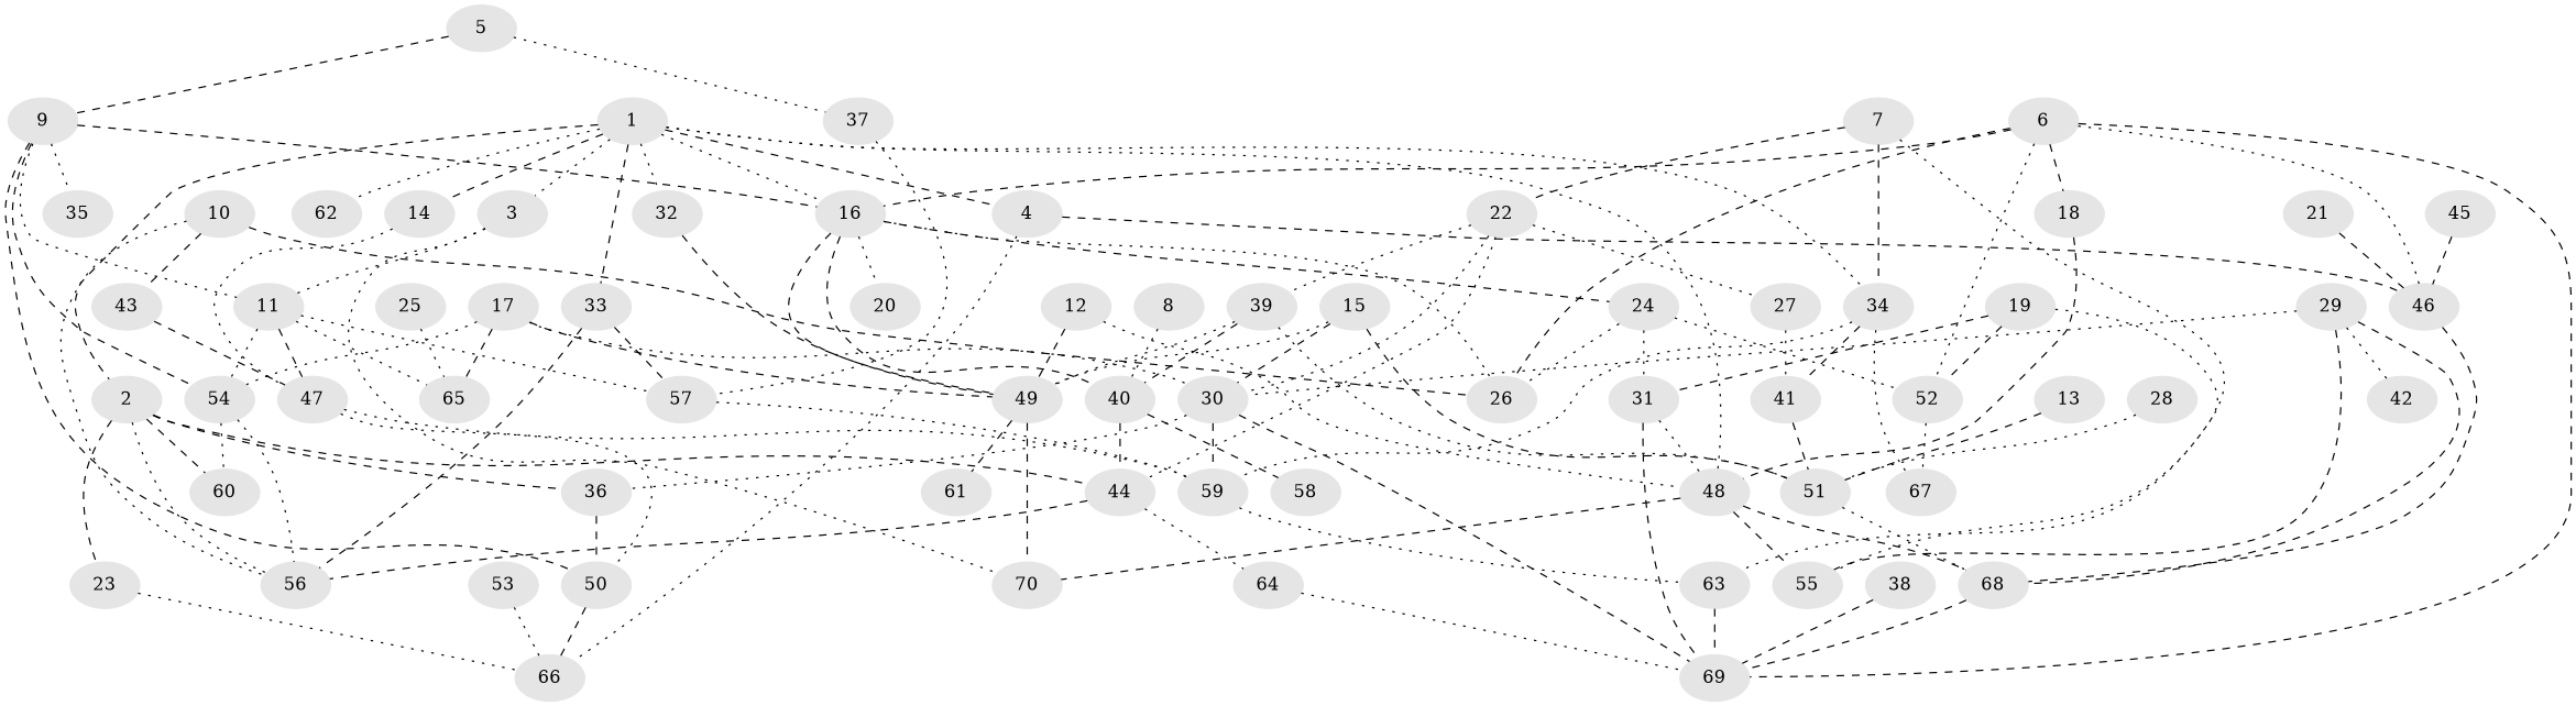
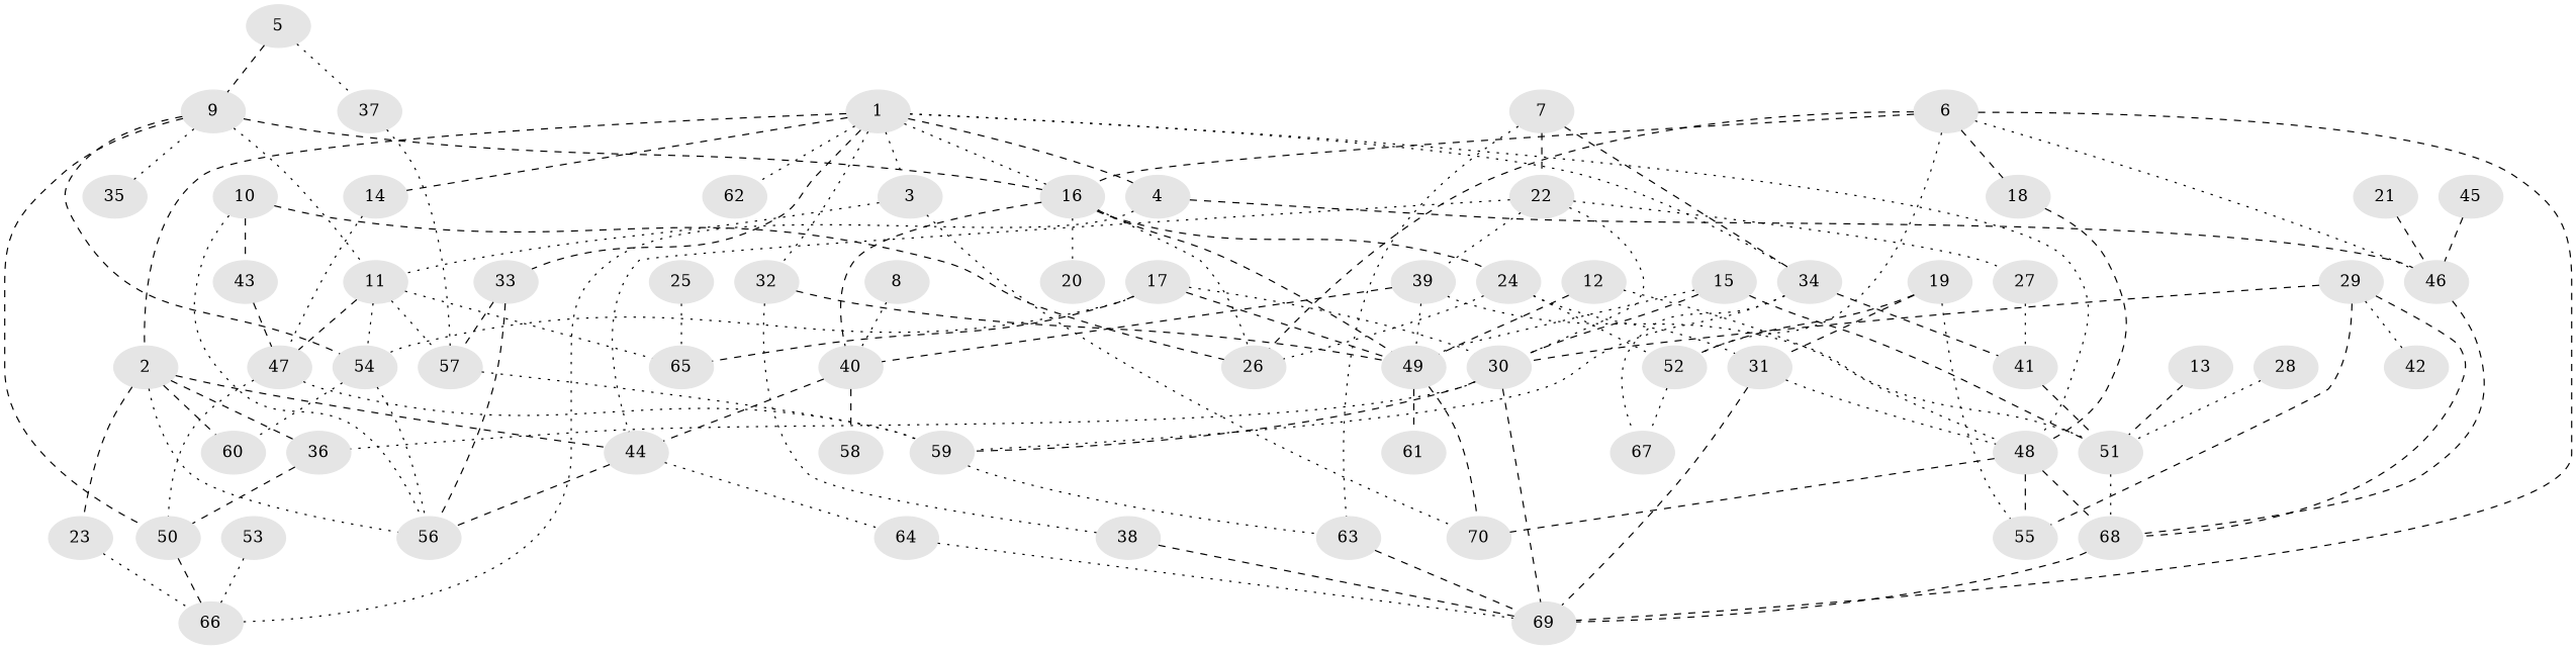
  graph {
    node [color=gray90 style=filled]
    edge [style=dashed weight=1.0]
    1
    2
    3
    4
    14
    16
    32
    33
    34
    48
    62
    23
    36
    44
    56
    60
    11
    70
    46
    66
    47
    26
    40
    49
    20
    24
    38
    57
    41
    59
    67
    55
    68
    50
    64
    54
    65
    5
    9
    37
    35
    6
    18
    52
    69
    7
    22
    63
    30
    27
    39
    8
    58
    10
    43
    12
    61
    13
    51
    15
    31
    17
    19
    21
    25
    28
    29
    42
    45
    53
    1 -- 2
    1 -- 3 [style=dotted]
    1 -- 4
    1 -- 14
    1 -- 16 [style=dotted]
    1 -- 32 [style=dotted]
    1 -- 33
    1 -- 34 [style=dotted]
    1 -- 48 [style=dotted]
    1 -- 62 [style=dotted]
    2 -- 23
    2 -- 36
    2 -- 44
    2 -- 56 [style=dotted]
    2 -- 60
    3 -- 11 [style=dotted]
    3 -- 70 [style=dotted]
    4 -- 46
    4 -- 66 [style=dotted]
    14 -- 47 [style=dotted]
    16 -- 26 [style=dotted]
    16 -- 40
    16 -- 49
    16 -- 20 [style=dotted]
    16 -- 24
    32 -- 49
+   32 -- 38 [style=dotted]
    33 -- 56
    33 -- 57
    34 -- 41
    34 -- 59 [style=dotted]
    34 -- 67 [style=dotted]
    48 -- 70 [weight=2.0]
    48 -- 55
    48 -- 68
    23 -- 66 [style=dotted]
    36 -- 50
    44 -- 56
    44 -- 64 [style=dotted]
    11 -- 47
    11 -- 57 [style=dotted]
    11 -- 54 [style=dotted]
    11 -- 65 [style=dotted]
    46 -- 68
    47 -- 59 [style=dotted]
    47 -- 50 [style=dotted]
    40 -- 44
    40 -- 58
    49 -- 70 [weight=3.0]
    49 -- 61
    24 -- 26 [style=dotted]
    24 -- 52 [style=dotted]
    24 -- 31 [style=dotted]
    38 -- 69
    57 -- 59 [style=dotted]
    41 -- 51
    59 -- 63 [style=dotted]
    68 -- 69
    50 -- 66
    64 -- 69 [style=dotted]
    54 -- 56 [style=dotted]
    54 -- 60 [style=dotted]
    5 -- 9
    5 -- 37 [style=dotted]
    9 -- 16
    9 -- 11 [style=dotted]
    9 -- 50
    9 -- 54
    9 -- 35 [style=dotted]
    37 -- 57 [style=dotted]
    6 -- 16
    6 -- 46 [style=dotted]
    6 -- 26
    6 -- 18
    6 -- 52 [style=dotted]
    6 -- 69
    18 -- 48
    52 -- 67 [style=dotted]
    7 -- 34
    7 -- 22
    7 -- 63 [style=dotted]
    22 -- 44 [style=dotted]
    22 -- 30 [style=dotted]
    22 -- 27 [style=dotted]
    22 -- 39 [style=dotted]
    63 -- 69
    30 -- 36 [style=dotted]
    30 -- 59
    30 -- 69
    27 -- 41 [style=dotted]
    39 -- 40
    39 -- 49 [style=dotted]
    39 -- 51 [style=dotted]
    8 -- 40 [style=dotted]
    10 -- 56 [style=dotted]
    10 -- 26
    10 -- 43
    43 -- 47
    12 -- 48 [style=dotted]
    12 -- 49
    13 -- 51
    51 -- 68 [style=dotted]
    15 -- 49 [style=dotted]
    15 -- 30
    15 -- 51
    31 -- 48 [style=dotted]
    31 -- 69
    17 -- 49
    17 -- 54 [style=dotted]
    17 -- 65
    17 -- 30 [style=dotted]
    19 -- 55 [style=dotted]
    19 -- 52
    19 -- 31
    21 -- 46
    25 -- 65 [style=dotted]
    28 -- 51 [style=dotted]
    29 -- 55
    29 -- 68
-   29 -- 30 [style=dotted]
+   29 -- 30
    29 -- 42 [style=dotted]
    45 -- 46
    53 -- 66 [style=dotted]
  }
